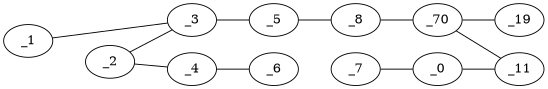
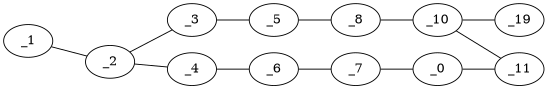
  graph {
    rankdir=LR
    node [charge=0 chem=1 symbol="C  " x=2.866 y=-1]
    edge [valence=1]
    _1 [x=2]
    _2 [chem=4 symbol="N  " y=-0.5]
    _3 [x=3.7321]
    _4 [y=0.5]
    _5 [x=4.5981 y=-0.5]
    _6 [chem=2 symbol="O  " x=3.7321 y=1]
    _8 [x=5.4641]
    _7 [x=4.5981 y=0.5]
    n9 [label=_0 x=5.4641 y=1]
-   _10 [x=6.3301 y=-0.5 label=_70]
+   _10 [x=6.3301 y=-0.5]
    _11 [x=6.3301 y=0.5]
    n12 [chem=10 label=_19 symbol="Br " x=7.1962]
-   _1 -- _3
+   _1 -- _2
    _2 -- _3
    _2 -- _4
    _3 -- _5
    _4 -- _6
    _5 -- _8
+   _6 -- _7
    _8 -- _10 [valence=2]
    _7 -- n9
    n9 -- _11 [valence=2]
    _10 -- _11
    _10 -- n12
  }
